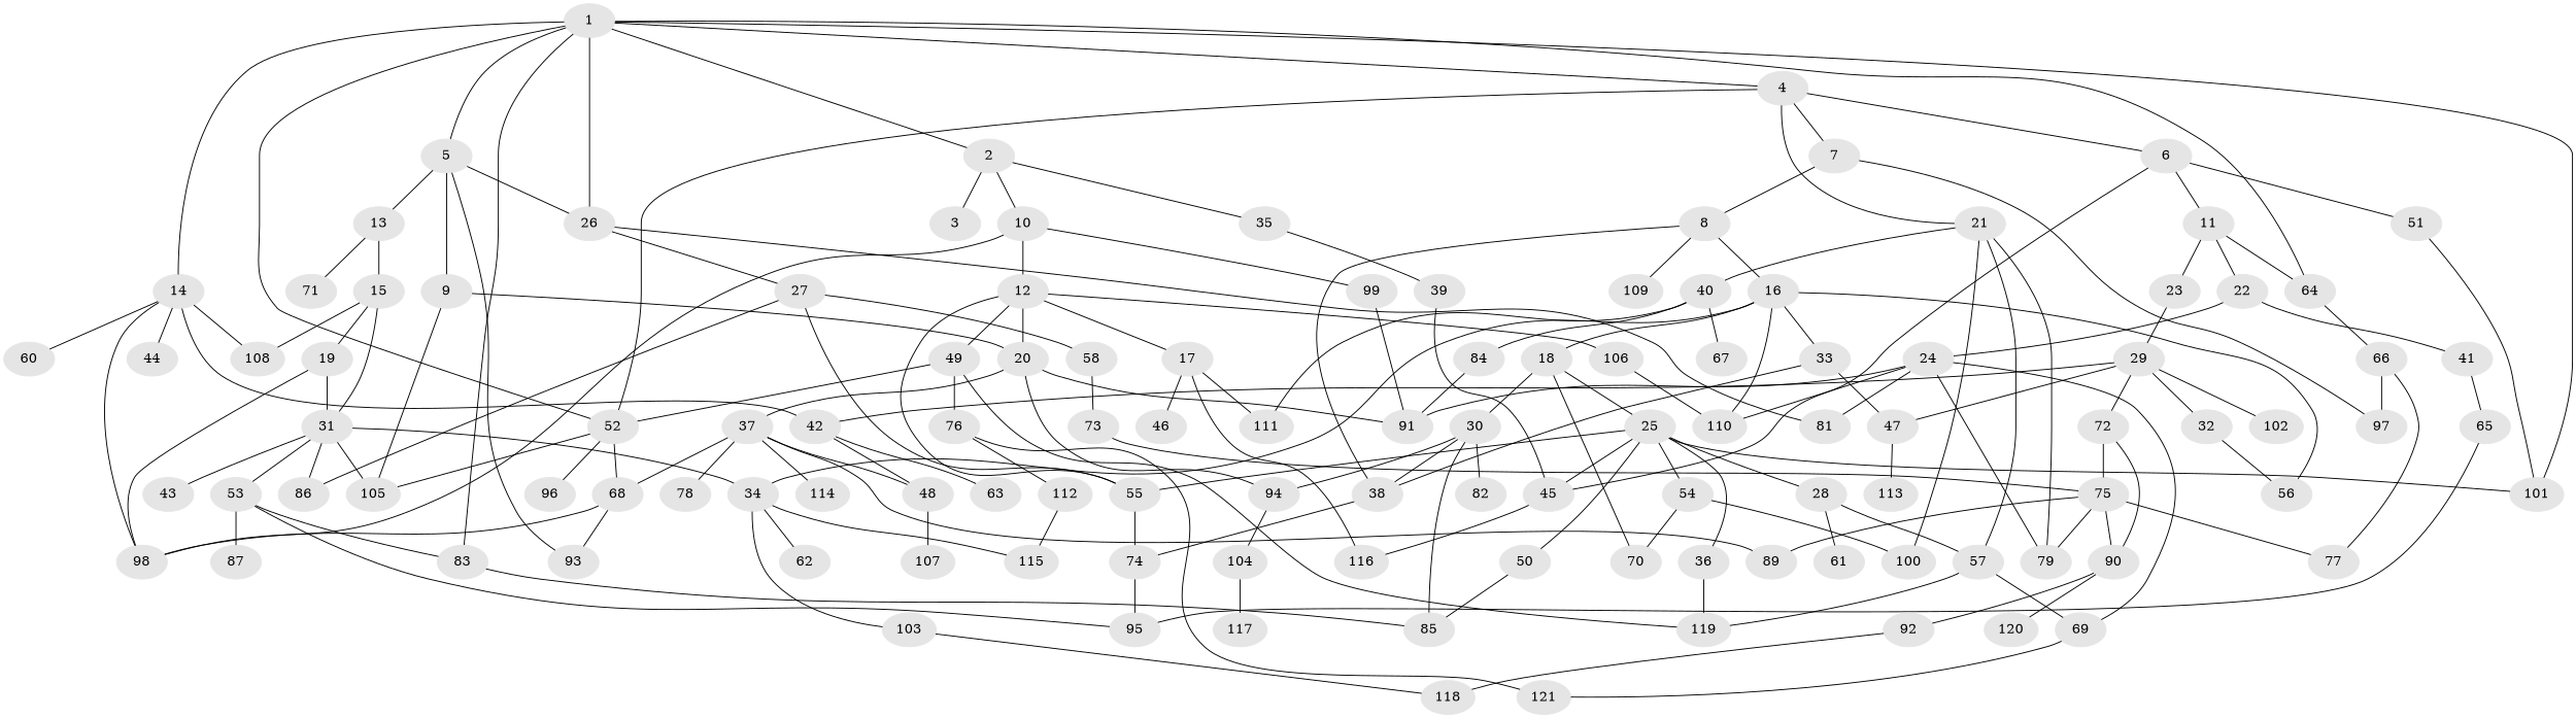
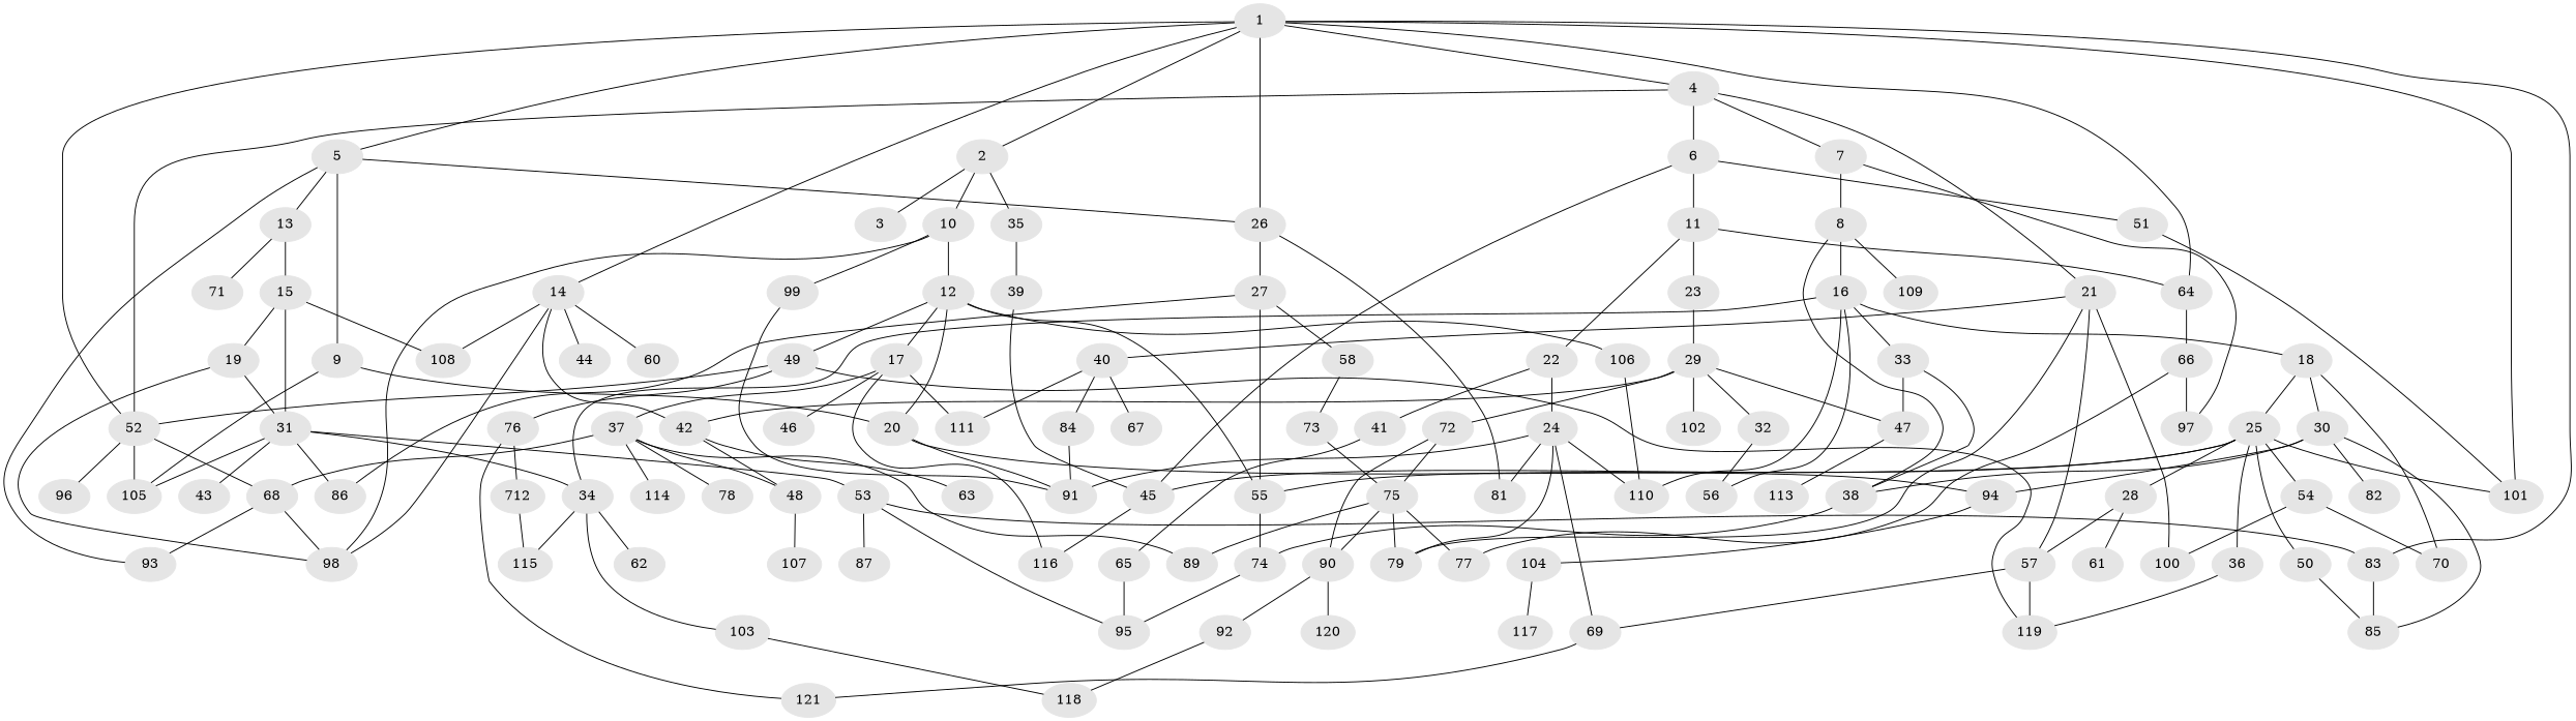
  graph {
    node [color=gray90 style=filled]
    1
    2
    4
    5
    14
    26
    52
    64
    83
    101
    3
    10
    35
    6
    7
    21
    9
    13
    93
    98
    42
    44
    60
    108
    81
    27
    105
    68
    96
    66
    85
    12
    99
    39
    11
    45
    51
    8
    97
    40
    57
    79
    100
    20
    15
    71
    22
    23
    116
    16
    38
    109
    18
    33
    34
    56
    110
    74
    91
    94
    17
    49
    55
    106
    24
    41
    29
    37
    46
    111
    119
    76
    19
    31
    48
    63
    86
    43
    53
    25
    30
    70
    47
    62
    103
    115
    78
    89
    114
    28
    36
    50
    54
    82
    104
    67
    84
    69
    65
    32
    72
    102
    121
    61
    58
    73
    113
    75
    90
    87
    95
    118
    107
-   112
+   112 [label=712]
    77
    92
    120
    117
    1 -- 2
    1 -- 4
    1 -- 5
    1 -- 14
    1 -- 26
    1 -- 52
    1 -- 64
    1 -- 83
    1 -- 101
    2 -- 3
    2 -- 10
    2 -- 35
    4 -- 52
    4 -- 6
    4 -- 7
    4 -- 21
    5 -- 26
    5 -- 9
    5 -- 13
    5 -- 93
    14 -- 98
    14 -- 42
    14 -- 44
    14 -- 60
    14 -- 108
    26 -- 81
    26 -- 27
    52 -- 105
    52 -- 68
    52 -- 96
    64 -- 66
    83 -- 85
    10 -- 98
    10 -- 12
    10 -- 99
    35 -- 39
    6 -- 11
    6 -- 45
    6 -- 51
    7 -- 8
    7 -- 97
    21 -- 40
    21 -- 57
    21 -- 79
    21 -- 100
    9 -- 105
    9 -- 20
    13 -- 15
    13 -- 71
    42 -- 48
    42 -- 63
    27 -- 55
    27 -- 86
    27 -- 58
    68 -- 93
    68 -- 98
    66 -- 97
    66 -- 77
    12 -- 20
    12 -- 17
    12 -- 49
    12 -- 55
    12 -- 106
    99 -- 91
    39 -- 45
    11 -- 64
    11 -- 22
    11 -- 23
    45 -- 116
    51 -- 101
    8 -- 16
    8 -- 38
    8 -- 109
    40 -- 111
    40 -- 67
    40 -- 84
    57 -- 119
    57 -- 69
    20 -- 91
    20 -- 94
    15 -- 108
    15 -- 19
    15 -- 31
    22 -- 24
    22 -- 41
    23 -- 29
    16 -- 18
    16 -- 33
    16 -- 34
    16 -- 56
    16 -- 110
    38 -- 74
    18 -- 25
    18 -- 30
    18 -- 70
    33 -- 38
    33 -- 47
    34 -- 62
    34 -- 103
    34 -- 115
    74 -- 95
    94 -- 104
    17 -- 116
-   20 -- 37
+   17 -- 37
    17 -- 46
    17 -- 111
    49 -- 52
    49 -- 119
    49 -- 76
    55 -- 74
    106 -- 110
    24 -- 81
    24 -- 79
    24 -- 110
    24 -- 91
    24 -- 69
    41 -- 65
    29 -- 42
    29 -- 47
    29 -- 32
    29 -- 72
    29 -- 102
    37 -- 68
    37 -- 48
    37 -- 78
    37 -- 89
    37 -- 114
    76 -- 121
    76 -- 112
    19 -- 98
    19 -- 31
    31 -- 105
    31 -- 34
    31 -- 86
    31 -- 43
    31 -- 53
    48 -- 107
    53 -- 83
    53 -- 87
    53 -- 95
    25 -- 101
    25 -- 45
    25 -- 55
    25 -- 28
    25 -- 36
    25 -- 50
    25 -- 54
    30 -- 85
    30 -- 38
    30 -- 94
    30 -- 82
    47 -- 113
    103 -- 118
    28 -- 57
    28 -- 61
    36 -- 119
    50 -- 85
    54 -- 100
    54 -- 70
    104 -- 117
    84 -- 91
    69 -- 121
    65 -- 95
    32 -- 56
    72 -- 75
    72 -- 90
    58 -- 73
    73 -- 75
    75 -- 79
    75 -- 89
    75 -- 90
    75 -- 77
    90 -- 92
    90 -- 120
    112 -- 115
    92 -- 118
  }
